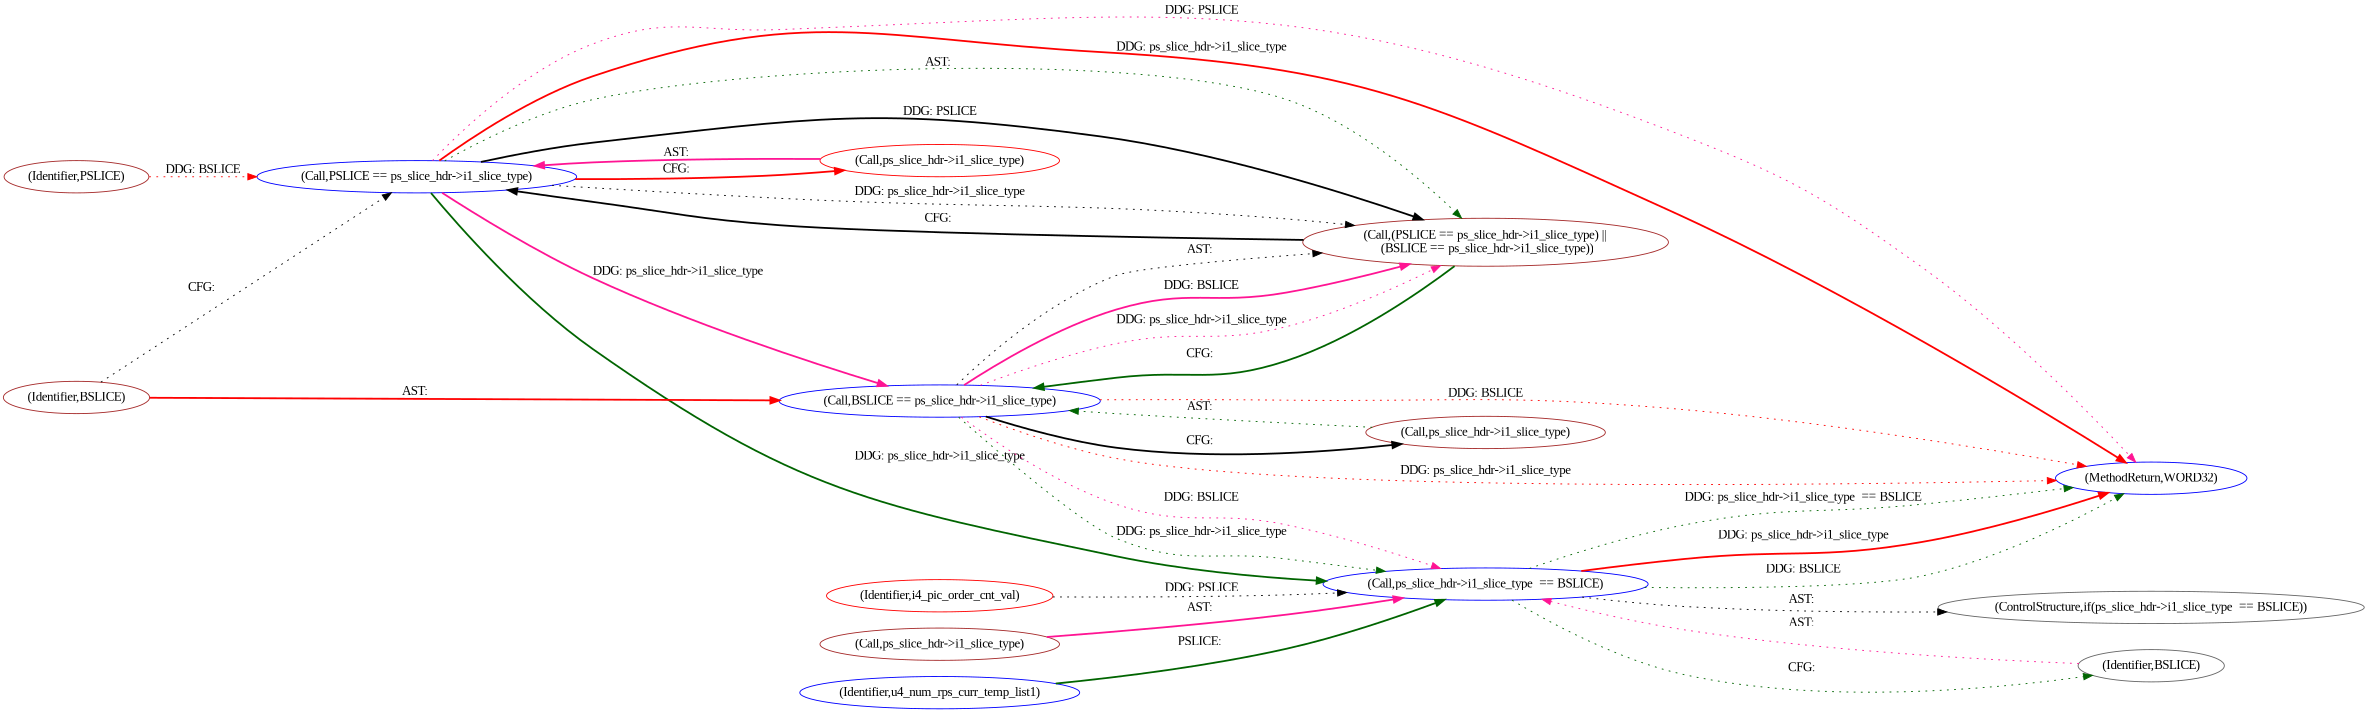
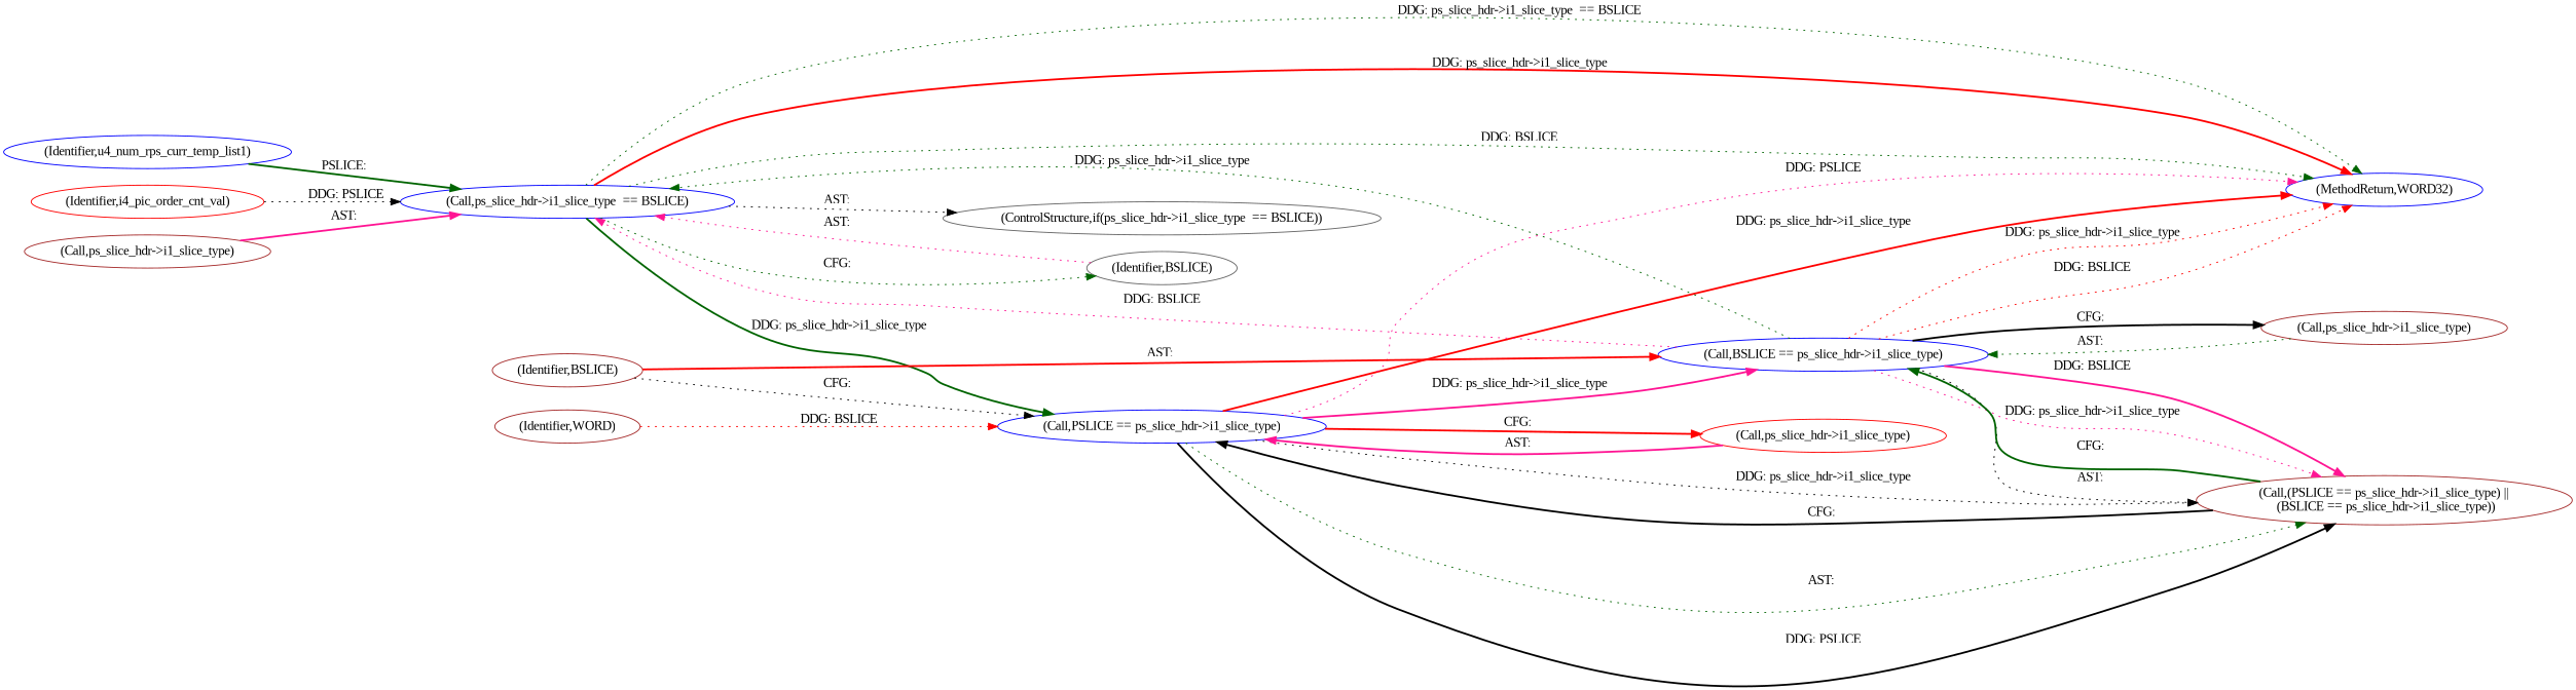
  digraph {
    fontname="Liberation Serif"
    rankdir=LR
    node [color=blue fontname="Liberation Serif"]
    edge [color=darkgreen fontname="Liberation Serif" style=dotted]
    n1 [label="(Call,ps_slice_hdr->i1_slice_type  == BSLICE)"]
    n2 [label="(MethodReturn,WORD32)"]
    n3 [color=gray40 label="(ControlStructure,if(ps_slice_hdr->i1_slice_type  == BSLICE))"]
    n4 [color=gray40 label="(Identifier,BSLICE)"]
    n5 [label="(Call,PSLICE == ps_slice_hdr->i1_slice_type)"]
    n6 [label="(Call,BSLICE == ps_slice_hdr->i1_slice_type)"]
    n7 [color=red label="(Call,ps_slice_hdr->i1_slice_type)"]
    n8 [color=brown label="(Call,(PSLICE == ps_slice_hdr->i1_slice_type) ||\n (BSLICE == ps_slice_hdr->i1_slice_type))"]
    n9 [color=brown label="(Call,ps_slice_hdr->i1_slice_type)"]
    n10 [color=brown label="(Identifier,BSLICE)"]
    n11 [label="(Identifier,u4_num_rps_curr_temp_list1)"]
    n12 [color=red label="(Identifier,i4_pic_order_cnt_val)"]
    n13 [color=brown label="(Call,ps_slice_hdr->i1_slice_type)"]
-   n14 [color=brown label="(Identifier,PSLICE)"]
+   n14 [color=brown label="(Identifier,WORD)"]
    n1 -> n2 [label="DDG: ps_slice_hdr->i1_slice_type  == BSLICE"]
    n1 -> n2 [color=red label="DDG: ps_slice_hdr->i1_slice_type" style=bold]
    n1 -> n2 [label="DDG: BSLICE"]
    n1 -> n3 [color=black label="AST: "]
    n1 -> n4 [label="CFG: "]
    n4 -> n1 [color=deeppink label="AST: "]
-   n5 -> n1 [label="DDG: ps_slice_hdr->i1_slice_type" style=bold]
+   n1 -> n5 [label="DDG: ps_slice_hdr->i1_slice_type" style=bold]
    n5 -> n2 [color=red label="DDG: ps_slice_hdr->i1_slice_type" style=bold]
    n5 -> n2 [color=deeppink label="DDG: PSLICE"]
    n5 -> n6 [color=deeppink label="DDG: ps_slice_hdr->i1_slice_type" style=bold]
    n5 -> n7 [color=red label="CFG: " style=bold]
    n5 -> n8 [label="AST: "]
    n5 -> n8 [color=black label="DDG: PSLICE" style=bold]
    n5 -> n8 [color=black label="DDG: ps_slice_hdr->i1_slice_type"]
    n6 -> n1 [label="DDG: ps_slice_hdr->i1_slice_type"]
    n6 -> n1 [color=deeppink label="DDG: BSLICE"]
    n6 -> n2 [color=red label="DDG: BSLICE"]
    n6 -> n2 [color=red label="DDG: ps_slice_hdr->i1_slice_type"]
    n6 -> n8 [color=black label="AST: "]
    n6 -> n8 [color=deeppink label="DDG: BSLICE" style=bold]
    n6 -> n8 [color=deeppink label="DDG: ps_slice_hdr->i1_slice_type"]
    n6 -> n9 [color=black label="CFG: " style=bold]
    n7 -> n5 [color=deeppink label="AST: " style=bold]
    n8 -> n5 [color=black label="CFG: " style=bold]
    n8 -> n6 [label="CFG: " style=bold]
    n9 -> n6 [label="AST: "]
    n10 -> n5 [color=black label="CFG: "]
    n10 -> n6 [color=red label="AST: " style=bold]
    n11 -> n1 [label="PSLICE: " style=bold]
    n12 -> n1 [color=black label="DDG: PSLICE"]
    n13 -> n1 [color=deeppink label="AST: " style=bold]
    n14 -> n5 [color=red label="DDG: BSLICE"]
  }
